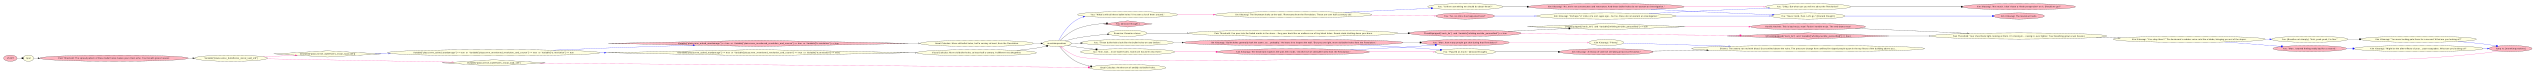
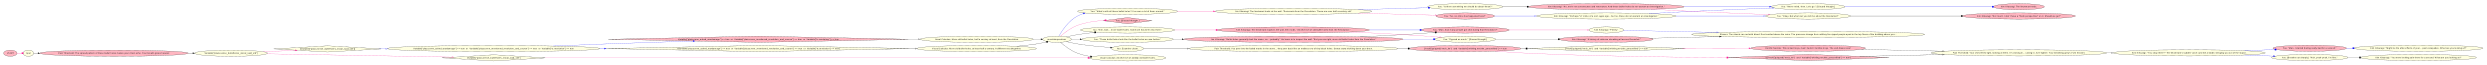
  digraph {
    fontname="Liberation Sans"
    rankdir=LR
    node [fillcolor=lightyellow fontname="Liberation Sans" style=filled]
    edge [arrowhead=box color=black fontname="Liberation Sans"]
    n1 [fillcolor=lightpink label=START]
    n2 [label=input]
    n3 [fillcolor=lightpink label="Pain Threshold: The spread pattern of these bullet holes makes your chest ache. Your breath grows heavier."]
    n4 [label="Variable[\"plaza.sense_bulletholes_viscal_said_old\"]"]
-   n5 [label="Examine: Examine closer."]
+   n5 [label="You: Examine closer."]
    n6 [label="Pain Threshold: You peer into the faded marks in the stone... they peer back like an endless row of tiny black holes. Sweat starts trickling down your brow."]
    n7 [fillcolor=lightpink label="CheckEquipped(\"neck_tie\")  and  Variable[\"whirling.necktie_personified\"] == true"]
    n8 [label="Visual Calculus: More old bullet holes, half a century at least, from the Revolution."]
    n9 [label=morekimquestions]
    n10 [label="You: \"These bullet holes look like the bullet holes we saw before.\""]
    n11 [fillcolor=lightpink label="You: [Discard thought.]" shape=diamond]
    n12 [label="You: \"Kim, look... more bullet holes. Someone has been shot here.\""]
    n13 [label="You: \"What's with all these bullet holes? I've seen a lot of them around.\""]
    n14 [label="Visual Calculus: Another set of awfully old bullet holes."]
    n15 [fillcolor=lightpink label="Kim Kitsuragi: \"Bullet holes generally look the same, so... probably.\" He leans in to inspect the wall. \"But you are right, more old bullet holes from the Revolution.\""]
    n16 [label="You: \"Figured as much.\" [Discard thought.]"]
    n17 [fillcolor=lightpink label="You: \"Man, how many people got shot during that Revolution?\""]
    n18 [fillcolor=lightpink label="Kim Kitsuragi: \"A history of violence streaking all across Revachol.\""]
    n19 [label="Kim Kitsuragi: \"Plenty.\""]
    n20 [label="You: \"Okay. But what can you tell me about the Revolution?\""]
    n21 [fillcolor=lightpink label="Kim Kitsuragi: \"Not much. I don't have a *fresh perspective* on it. Should we go?\""]
    n22 [fillcolor=lightpink label="You: \"So, no crime has happened here?\""]
    n23 [label="Kim Kitsuragi: \"Perhaps *a* crime of a sort, ages ago... but no, these do not warrant an investigation.\""]
    n24 [label="You: \"Never mind, then. Let's go.\" [Discard thought.]"]
    n25 [label="Kim Kitsuragi: \"Might be the after-effects of your... past escapades. What are you looking at?\""]
-   n26 [fillcolor=lightpink label="Jump to: [morekimquestions]"]
    n27 [fillcolor=lightpink label="Kim Kitsuragi: \"No, we're not constructors and renovators. And these bullet holes do not warrant an investigation.\""]
    n28 [fillcolor=lightpink label="Kim Kitsuragi: The lieutenant nods."]
    n29 [label="CheckEquipped(\"neck_tie\")  and  Variable[\"whirling.necktie_personified\"] == true" shape=diamond]
    n30 [fillcolor=lightpink label="!(CheckEquipped(\"neck_tie\")  and  Variable[\"whirling.necktie_personified\"] == true)" shape=diamond]
    n31 [fillcolor=lightpink label="Horrific Necktie: This is bad mojo, man! Fuckin' horrible mojo. The end draws near!"]
    n32 [label="Pain Threshold: Your chest feels tight, looking at them. It's closing in... caving in, ever tighter. Your breathing grows even heavier."]
    n33 [label="Kim Kitsuragi: \"You okay there?\" The lieutenant's sudden voice cuts like a blade, bringing you out of the stupor."]
    n34 [label="Variable[\"plaza.rene_asked_wardamage\"] == true  or  Variable[\"plaza.rene_mentioned_revolution_and_couron\"] == true  or  Variable[\"tc.revolution\"] == true"]
    n35 [fillcolor=lightpink label="Variable[\"plaza.rene_asked_wardamage\"] == true  or  Variable[\"plaza.rene_mentioned_revolution_and_couron\"] == true  or  Variable[\"tc.revolution\"] == true" shape=diamond]
    n36 [label="!(Variable[\"plaza.rene_asked_wardamage\"] == true  or  Variable[\"plaza.rene_mentioned_revolution_and_couron\"] == true  or  Variable[\"tc.revolution\"] == true)" shape=diamond]
    n37 [label="Visual Calculus: More old bullet holes, at least half a century. A different era altogether."]
    n38 [label="You: \"Is there something we should do about these?\""]
    n39 [fillcolor=lightpink label="You: \"Man, I started feeling really bad for a second.\""]
    n40 [label="You: (Breathe out sharply.) \"Huh, yeah-yeah, I'm fine.\""]
    n41 [label="Shivers: The streets ran red with blood. Dust swirled above the ruins. The pressure change from artillery fire ripped people apart in the top floors of the building above you..."]
    n42 [label="Kim Kitsuragi: \"You were looking pale there for a second. What are you looking at?\""]
    n43 [fillcolor=lightpink label="Kim Kitsuragi: The lieutenant inspects the wall, then nods. \"Another set of old bullet holes from the Revolution.\""]
    n44 [label="Kim Kitsuragi: The lieutenant looks at the wall. \"Remnants from the Revolution. These are over half a century old.\""]
    n45 [label="Variable[\"plaza.sense_bulletholes_viscal_said_old\"]" shape=diamond]
    n46 [label="!(Variable[\"plaza.sense_bulletholes_viscal_said_old\"])" shape=diamond]
-   n1 -> n2
+   n1 -> n2 [color=deeppink]
    n2 -> n3 [arrowhead=normal]
    n3 -> n4 [arrowhead=normal]
    n4 -> n45 [arrowhead=onormal color=deeppink]
    n4 -> n46 [arrowhead=normal color=deeppink]
    n5 -> n6 [arrowhead=onormal]
    n6 -> n7
    n7 -> n29
    n7 -> n30 [color=deeppink]
    n8 -> n9 [arrowhead=normal]
    n9 -> n5 [arrowhead=normal]
    n9 -> n10 [arrowhead=normal]
-   n9 -> n11
+   n9 -> n11 [color=deeppink]
    n9 -> n12
    n9 -> n13 [arrowhead=normal color=blue]
    n9 -> n14
    n10 -> n15 [arrowhead=normal]
    n12 -> n43 [color=deeppink]
    n13 -> n44 [arrowhead=normal color=deeppink]
    n15 -> n16 [color=blue]
    n15 -> n17
    n16 -> n18
    n17 -> n19 [arrowhead=onormal color=deeppink]
    n18 -> n41 [arrowhead=normal]
    n19 -> n41 [arrowhead=onormal color=blue]
    n20 -> n21
    n22 -> n23 [arrowhead=onormal color=blue]
    n23 -> n20 [arrowhead=onormal color=blue]
    n23 -> n24 [arrowhead=onormal color=blue]
    n24 -> n28 [color=blue]
-   n25 -> n26 [arrowhead=normal color=blue]
-   n26 -> n9 [arrowhead=onormal color=deeppink]
    n27 -> n20 [arrowhead=onormal color=deeppink]
    n27 -> n24 [arrowhead=normal color=blue]
    n29 -> n31 [arrowhead=normal color=deeppink]
    n30 -> n32 [arrowhead=onormal]
    n31 -> n32 [arrowhead=onormal]
    n32 -> n33 [arrowhead=onormal]
    n33 -> n39 [color=blue]
    n33 -> n40 [arrowhead=normal color=blue]
    n34 -> n35 [arrowhead=normal color=blue]
    n34 -> n36 [arrowhead=normal color=blue]
    n35 -> n8 [arrowhead=onormal]
    n36 -> n37 [arrowhead=onormal]
    n37 -> n9
    n38 -> n27
    n39 -> n25 [color=blue]
    n40 -> n42
-   n42 -> n26 [color=blue]
    n43 -> n16 [arrowhead=onormal color=deeppink]
    n43 -> n17 [color=blue]
    n44 -> n22 [arrowhead=onormal color=deeppink]
    n44 -> n38 [color=blue]
    n45 -> n14 [color=deeppink]
    n46 -> n34 [arrowhead=onormal color=blue]
  }
